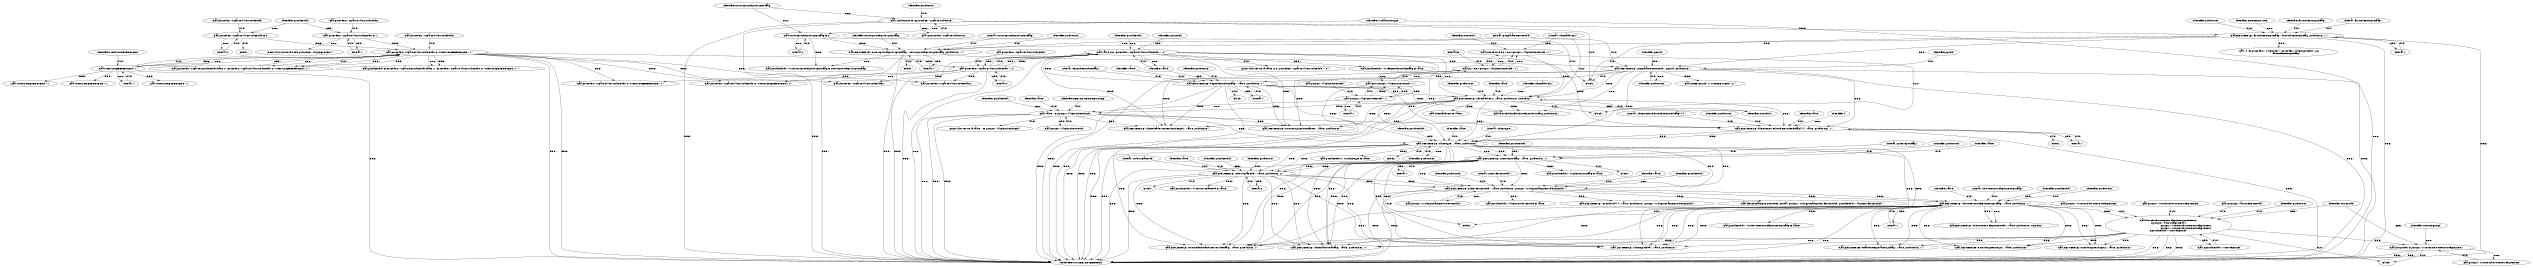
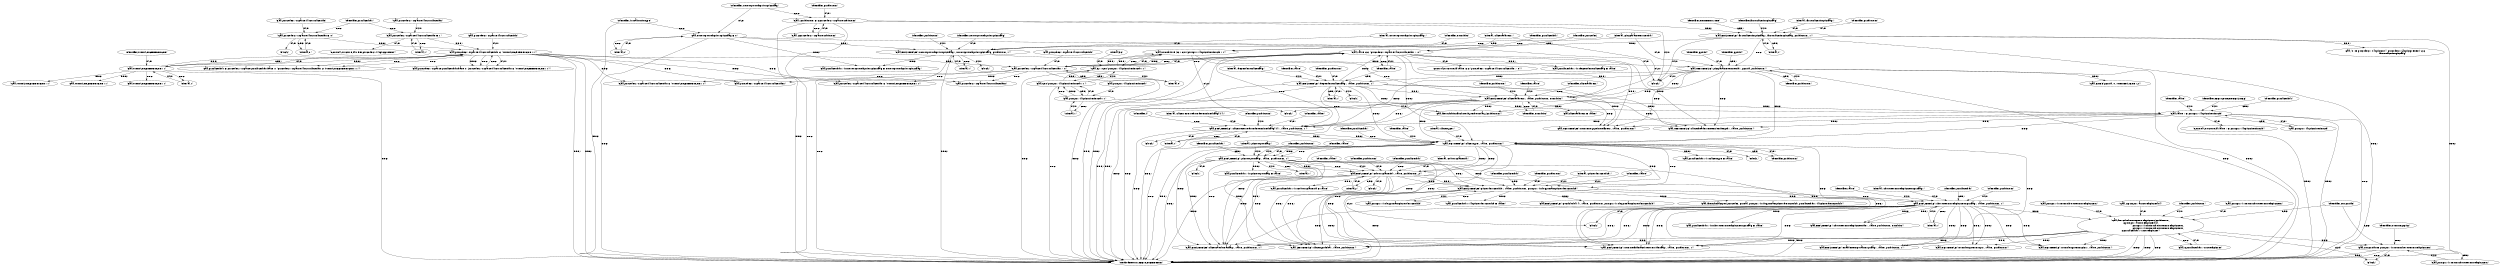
  digraph {
    n1 [label="(Call,st_rps_idx = ps_sps->i1_num_short_term_ref_pic_sets)"]
    n2 [label="(MethodReturn,IHEVCD_ERROR_T)"]
    n3 [label="(Block,)"]
    n4 [label="(Call,ps_sps->i1_num_short_term_ref_pic_sets)"]
    n5 [label="(Call,ihevcd_short_term_ref_pic_set(ps_bitstrm,\n &ps_sps->as_stref_picset[0],\n                                              ps_sps->i1_num_short_term_ref_pic_sets,\n                                              ps_sps->i1_num_short_term_ref_pic_sets,\n &ps_slice_hdr->s_stref_picset))"]
    n6 [label="(Call,BITS_PARSE(\"num_ref_idx_active_override_flag\", value, ps_bitstrm, 1))"]
    n7 [label="(Call,BITS_PARSE(\"enable_temporal_mvp_flag\", value, ps_bitstrm, 1))"]
    n8 [label="(Call,BITS_PARSE(\"slice_sao_luma_flag\", value, ps_bitstrm, 1))"]
    n9 [label="(Call,SEV_PARSE(\"slice_qp_delta\", value, ps_bitstrm))"]
    n10 [label="(Call,UEV_PARSE(\"num_long_term_sps\", value, ps_bitstrm))"]
    n11 [label="(Call,&ps_slice_hdr->s_stref_picset)"]
    n12 [label="(Call,UEV_PARSE(\"num_long_term_pics\", value, ps_bitstrm))"]
    n13 [label="(Call,BITS_PARSE(\"short_term_ref_pic_set_sps_flag\", value, ps_bitstrm, 1))"]
    n14 [label="(Block,)"]
    n15 [label="(Call,ps_slice_hdr->i1_short_term_ref_pic_set_sps_flag = value)"]
    n16 [label="(Call,BITS_PARSE(\"short_term_ref_pic_set_idx\", value, ps_bitstrm, numbits))"]
    n17 [label="(Literal,1)"]
    n18 [label="(Call,BITS_PARSE(\"pic_order_cnt_lsb\", value, ps_bitstrm, ps_sps->i1_log2_max_pic_order_cnt_lsb))"]
    n19 [label="(Call,ps_sps->i1_log2_max_pic_order_cnt_lsb)"]
    n20 [label="(Call,ps_slice_hdr->i4_pic_order_cnt_lsb = value)"]
    n21 [label="(Call,BITS_PARSE(\"poc_lsb_lt[ i ]\", value, ps_bitstrm, ps_sps->i1_log2_max_pic_order_cnt_lsb))"]
    n22 [label="(Call,ihevcd_calc_poc(ps_codec, ps_nal, ps_sps->i1_log2_max_pic_order_cnt_lsb, ps_slice_hdr->i4_pic_order_cnt_lsb))"]
    n23 [label="(Call,BITS_PARSE(\"pic_output_flag\", value, ps_bitstrm, 1))"]
    n24 [label="(Call,BITS_PARSE(\"colour_plane_id\", value, ps_bitstrm, 2))"]
    n25 [label="(Block,)"]
    n26 [label="(Literal,1)"]
    n27 [label="(Call,ps_slice_hdr->i1_pic_output_flag = value)"]
    n28 [label="(Call,ps_slice_hdr->i1_colour_plane_id = value)"]
    n29 [label="(Literal,2)"]
    n30 [label="(Block,)"]
    n31 [label="(Call,UEV_PARSE(\"slice_type\", value, ps_bitstrm))"]
    n32 [label="(Call,ps_slice_hdr->i1_slice_type = value)"]
    n33 [label="(Block,)"]
    n34 [label="(Identifier,ps_bitstrm)"]
    n35 [label="(Call,BITS_PARSE(\"slice_reserved_undetermined_flag[ i ]\", value, ps_bitstrm, 1))"]
    n36 [label="(Block,)"]
    n37 [label="(Literal,1)"]
    n38 [label="(Call,value >= ps_sps->i4_pic_size_in_ctb)"]
    n39 [label="(ControlStructure,if(value >= ps_sps->i4_pic_size_in_ctb))"]
    n40 [label="(Call,UEV_PARSE(\"slice_header_extension_length\", value, ps_bitstrm))"]
    n41 [label="(Call,UEV_PARSE(\"num_entry_point_offsets\", value, ps_bitstrm))"]
    n42 [label="(Call,ps_sps->i4_pic_size_in_ctb)"]
    n43 [label="(Call,BITS_PARSE(\"slice_address\", value, ps_bitstrm, num_bits))"]
    n44 [label="(Identifier,num_bits)"]
    n45 [label="(Block,)"]
    n46 [label="(Call,ihevcd_bits_flush_to_byte_boundary(ps_bitstrm))"]
    n47 [label="(Call,slice_address = value)"]
    n48 [label="(Call,value && (ps_codec->s_parse.i4_cur_slice_idx > 0))"]
    n49 [label="(Call,ps_codec->s_parse.i4_cur_slice_idx > 0)"]
    n50 [label="(ControlStructure,if(value && (ps_codec->s_parse.i4_cur_slice_idx > 0)))"]
    n51 [label="(Call,ps_slice_hdr->i1_dependent_slice_flag = value)"]
    n52 [label="(Identifier,value)"]
    n53 [label="(Call,ps_codec->s_parse.i4_cur_slice_idx & (MAX_SLICE_HDR_CNT - 1))"]
    n54 [label="(Call,ps_codec->s_parse.i4_cur_slice_idx--)"]
    n55 [label="(Literal,0)"]
    n56 [label="(Call,ps_codec->s_parse.i4_cur_slice_idx & (MAX_SLICE_HDR_CNT - 1))"]
    n57 [label="(Call,ps_codec->s_parse.i4_cur_slice_idx--)"]
    n58 [label="(Call,BITS_PARSE(\"dependent_slice_flag\", value, ps_bitstrm, 1))"]
    n59 [label="(Block,)"]
    n60 [label="(Literal,1)"]
    n61 [label="(Call,UEV_PARSE(\"pic_parameter_set_id\", pps_id, ps_bitstrm))"]
    n62 [label="(Identifier,ps_bitstrm)"]
    n63 [label="(Call,CLIP3(pps_id, 0, MAX_PPS_CNT - 2))"]
    n64 [label="(Block,)"]
    n65 [label="(Call,BITS_PARSE(\"no_output_of_prior_pics_flag\", no_output_of_prior_pics_flag, ps_bitstrm, 1))"]
    n66 [label="(Block,)"]
    n67 [label="(Literal,1)"]
    n68 [label="(Call,ps_slice_hdr->i1_no_output_of_prior_pics_flag = no_output_of_prior_pics_flag)"]
    n69 [label="(Call,no_output_of_prior_pics_flag = 0)"]
    n70 [label="(Literal,0)"]
    n71 [label="(Call,BITS_PARSE(\"first_slice_in_pic_flag\", first_slice_in_pic_flag, ps_bitstrm, 1))"]
    n72 [label="(Literal,1)"]
    n73 [label="(Call,(0 != ps_codec->u4_pic_cnt || ps_codec->i4_pic_present) &&\n                    first_slice_in_pic_flag)"]
    n74 [label="(Call,*ps_bitstrm = &ps_codec->s_parse.s_bitstrm)"]
    n75 [label="(Call,&ps_codec->s_parse.s_bitstrm)"]
    n76 [label="(Call,ps_codec->s_parse.i4_cur_slice_idx & (MAX_SLICE_HDR_CNT - 1))"]
    n77 [label="(Call,MAX_SLICE_HDR_CNT - 1)"]
    n78 [label="(Call,ps_codec->s_parse.ps_slice_hdr_base + (ps_codec->s_parse.i4_cur_slice_idx & (MAX_SLICE_HDR_CNT - 1)))"]
    n79 [label="(Call,ps_slice_hdr = ps_codec->s_parse.ps_slice_hdr_base + (ps_codec->s_parse.i4_cur_slice_idx & (MAX_SLICE_HDR_CNT - 1)))"]
    n80 [label="(Literal,1)"]
    n81 [label="(Call,MAX_SLICE_HDR_CNT - 1)"]
    n82 [label="(Call,MAX_SLICE_HDR_CNT - 1)"]
    n83 [label="(Call,MAX_SLICE_HDR_CNT - 1)"]
    n84 [label="(Call,ps_codec->s_parse.i4_cur_slice_idx = 0)"]
    n85 [label="(Literal,0)"]
    n86 [label="(Block,)"]
    n87 [label="(Call,ps_codec->s_parse.i4_cur_slice_idx = 1)"]
    n88 [label="(ControlStructure,if(0 == ps_codec->i4_pic_present))"]
    n89 [label="(Literal,1)"]
    n90 [label="(Call,num_bits = 32 - CLZ(ps_sps->i4_pic_size_in_ctb - 1))"]
    n91 [label="(Call,32 - CLZ(ps_sps->i4_pic_size_in_ctb - 1))"]
    n92 [label="(Call,CLZ(ps_sps->i4_pic_size_in_ctb - 1))"]
    n93 [label="(Call,ps_sps->i4_pic_size_in_ctb - 1)"]
    n94 [label="(Literal,1)"]
    n95 [label="(Identifier,no_output_of_prior_pics_flag)"]
    n96 [label="(Literal,\"slice_reserved_undetermined_flag[ i ]\")"]
    n97 [label="(Identifier,ps_bitstrm)"]
    n98 [label="(Literal,\"pic_output_flag\")"]
    n99 [label="(Call,ps_sps->i1_num_short_term_ref_pic_sets)"]
    n100 [label="(Identifier,ps_bitstrm)"]
    n101 [label="(Call,&ps_sps->as_stref_picset[0])"]
    n102 [label="(Call,ps_codec->s_parse.i4_cur_slice_idx)"]
    n103 [label="(Literal,\"pic_parameter_set_id\")"]
    n104 [label="(Call,ps_codec->s_parse.i4_cur_slice_idx)"]
    n105 [label="(Identifier,ps_bitstrm)"]
    n106 [label="(Identifier,ps_bitstrm)"]
    n107 [label="(Identifier,value)"]
    n108 [label="(Identifier,ps_bitstrm)"]
    n109 [label="(Identifier,pps_id)"]
    n110 [label="(Identifier,value)"]
    n111 [label="(Identifier,NAL_BLA_W_LP)"]
    n112 [label="(Identifier,value)"]
    n113 [label="(Identifier,ps_slice_hdr)"]
    n114 [label="(Identifier,ps_slice_hdr)"]
    n115 [label="(Identifier,ps_bitstrm)"]
    n116 [label="(Identifier,value)"]
    n117 [label="(Identifier,IHEVCD_IGNORE_SLICE)"]
    n118 [label="(Identifier,ps_slice_hdr)"]
    n119 [label="(Literal,\"slice_address\")"]
    n120 [label="(Literal,32)"]
    n121 [label="(Identifier,value)"]
    n122 [label="(Call,ps_codec->s_parse.i4_cur_slice_idx)"]
    n123 [label="(Identifier,ps_bitstrm)"]
    n124 [label="(Literal,\"dependent_slice_flag\")"]
    n125 [label="(Identifier,value)"]
    n126 [label="(Identifier,ps_bitstrm)"]
    n127 [label="(Identifier,i1_nal_unit_type)"]
    n128 [label="(Identifier,ps_bitstrm)"]
    n129 [label="(Identifier,MAX_SLICE_HDR_CNT)"]
    n130 [label="(Identifier,first_slice_in_pic_flag)"]
    n131 [label="(Identifier,value)"]
    n132 [label="(Call,ps_codec->s_parse.i4_cur_slice_idx)"]
    n133 [label="(Call,ps_sps->i1_num_short_term_ref_pic_sets)"]
    n134 [label="(Identifier,ps_bitstrm)"]
    n135 [label="(Identifier,ps_slice_hdr)"]
    n136 [label="(Call,ps_sps->i4_pic_size_in_ctb)"]
    n137 [label="(Literal,\"slice_type\")"]
    n138 [label="(Identifier,ps_codec)"]
    n139 [label="(Identifier,no_output_of_prior_pics_flag)"]
    n140 [label="(Identifier,value)"]
    n141 [label="(Literal,\"no_output_of_prior_pics_flag\")"]
    n142 [label="(Identifier,ps_bitstrm)"]
    n143 [label="(Literal,\"short_term_ref_pic_set_sps_flag\")"]
    n144 [label="(Identifier,pps_id)"]
    n145 [label="(Identifier,ps_slice_hdr)"]
    n146 [label="(Identifier,num_bits)"]
    n147 [label="(Literal,\"colour_plane_id\")"]
    n148 [label="(Identifier,ps_slice_hdr)"]
    n149 [label="(Identifier,st_rps_idx)"]
    n150 [label="(Literal,\"first_slice_in_pic_flag\")"]
    n151 [label="(Identifier,slice_address)"]
    n152 [label="(Identifier,value)"]
    n153 [label="(Identifier,i)"]
    n154 [label="(Identifier,ps_slice_hdr)"]
    n155 [label="(Literal,\"pic_order_cnt_lsb\")"]
    n156 [label="(Identifier,num_neg_pics)"]
    n157 [label="(Identifier,ps_slice_hdr)"]
    n1 -> n2 [label="DDG: "]
    n1 -> n2 [label="DDG: "]
    n1 -> n3 [label="AST: "]
    n1 -> n4 [label="CFG: "]
    n4 -> n1 [label="AST: "]
    n5 -> n1 [label="DDG: "]
    n5 -> n2 [label="DDG: "]
    n5 -> n2 [label="DDG: "]
    n5 -> n2 [label="DDG: "]
    n5 -> n3 [label="AST: "]
    n5 -> n6 [label="DDG: "]
    n5 -> n7 [label="DDG: "]
    n5 -> n8 [label="DDG: "]
    n5 -> n9 [label="DDG: "]
    n5 -> n10 [label="DDG: "]
    n5 -> n11 [label="CFG: "]
    n5 -> n12 [label="DDG: "]
    n11 -> n5 [label="AST: "]
    n13 -> n2 [label="DDG: "]
    n13 -> n5 [label="DDG: "]
    n13 -> n6 [label="DDG: "]
    n13 -> n6 [label="DDG: "]
    n13 -> n7 [label="DDG: "]
    n13 -> n7 [label="DDG: "]
    n13 -> n8 [label="DDG: "]
    n13 -> n8 [label="DDG: "]
    n13 -> n9 [label="DDG: "]
    n13 -> n9 [label="DDG: "]
    n13 -> n10 [label="DDG: "]
    n13 -> n10 [label="DDG: "]
    n13 -> n12 [label="DDG: "]
    n13 -> n12 [label="DDG: "]
    n13 -> n14 [label="AST: "]
    n13 -> n15 [label="DDG: "]
    n13 -> n16 [label="DDG: "]
    n13 -> n16 [label="DDG: "]
    n13 -> n17 [label="CFG: "]
    n17 -> n13 [label="AST: "]
    n18 -> n2 [label="DDG: "]
    n18 -> n2 [label="DDG: "]
    n18 -> n13 [label="DDG: "]
    n18 -> n13 [label="DDG: "]
    n18 -> n14 [label="AST: "]
    n18 -> n19 [label="CFG: "]
    n18 -> n20 [label="DDG: "]
    n18 -> n21 [label="DDG: "]
    n18 -> n22 [label="DDG: "]
    n19 -> n18 [label="AST: "]
    n23 -> n2 [label="DDG: "]
    n23 -> n6 [label="DDG: "]
    n23 -> n6 [label="DDG: "]
    n23 -> n8 [label="DDG: "]
    n23 -> n8 [label="DDG: "]
    n23 -> n9 [label="DDG: "]
    n23 -> n9 [label="DDG: "]
    n23 -> n18 [label="DDG: "]
    n23 -> n18 [label="DDG: "]
    n23 -> n24 [label="DDG: "]
    n23 -> n24 [label="DDG: "]
    n23 -> n25 [label="AST: "]
    n23 -> n26 [label="CFG: "]
    n23 -> n27 [label="DDG: "]
    n24 -> n2 [label="DDG: "]
    n24 -> n6 [label="DDG: "]
    n24 -> n6 [label="DDG: "]
    n24 -> n8 [label="DDG: "]
    n24 -> n8 [label="DDG: "]
    n24 -> n9 [label="DDG: "]
    n24 -> n9 [label="DDG: "]
    n24 -> n18 [label="DDG: "]
    n24 -> n18 [label="DDG: "]
    n24 -> n28 [label="DDG: "]
    n24 -> n29 [label="CFG: "]
    n24 -> n30 [label="AST: "]
    n26 -> n23 [label="AST: "]
    n29 -> n24 [label="AST: "]
    n31 -> n2 [label="DDG: "]
    n31 -> n2 [label="DDG: "]
    n31 -> n6 [label="DDG: "]
    n31 -> n6 [label="DDG: "]
    n31 -> n8 [label="DDG: "]
    n31 -> n8 [label="DDG: "]
    n31 -> n9 [label="DDG: "]
    n31 -> n9 [label="DDG: "]
    n31 -> n18 [label="DDG: "]
    n31 -> n18 [label="DDG: "]
    n31 -> n23 [label="DDG: "]
    n31 -> n23 [label="DDG: "]
    n31 -> n24 [label="DDG: "]
    n31 -> n24 [label="DDG: "]
    n31 -> n32 [label="DDG: "]
    n31 -> n33 [label="AST: "]
    n31 -> n34 [label="CFG: "]
    n34 -> n31 [label="AST: "]
    n35 -> n2 [label="DDG: "]
    n35 -> n31 [label="DDG: "]
    n35 -> n31 [label="DDG: "]
    n35 -> n36 [label="AST: "]
    n35 -> n37 [label="CFG: "]
    n37 -> n35 [label="AST: "]
    n38 -> n2 [label="DDG: "]
    n38 -> n2 [label="DDG: "]
    n38 -> n2 [label="DDG: "]
    n38 -> n31 [label="DDG: "]
    n38 -> n35 [label="DDG: "]
    n38 -> n39 [label="AST: "]
    n38 -> n40 [label="DDG: "]
    n38 -> n41 [label="DDG: "]
    n38 -> n42 [label="CFG: "]
    n42 -> n38 [label="AST: "]
    n43 -> n2 [label="DDG: "]
    n43 -> n2 [label="DDG: "]
    n43 -> n2 [label="DDG: "]
    n43 -> n31 [label="DDG: "]
    n43 -> n35 [label="DDG: "]
    n43 -> n38 [label="DDG: "]
    n43 -> n40 [label="DDG: "]
    n43 -> n41 [label="DDG: "]
    n43 -> n44 [label="CFG: "]
    n43 -> n45 [label="AST: "]
    n43 -> n46 [label="DDG: "]
    n43 -> n47 [label="DDG: "]
    n44 -> n43 [label="AST: "]
    n48 -> n2 [label="DDG: "]
    n48 -> n2 [label="DDG: "]
    n48 -> n31 [label="DDG: "]
    n48 -> n35 [label="DDG: "]
    n48 -> n40 [label="DDG: "]
    n48 -> n41 [label="DDG: "]
    n48 -> n43 [label="DDG: "]
    n48 -> n49 [label="CFG: "]
    n48 -> n50 [label="AST: "]
    n48 -> n51 [label="DDG: "]
    n48 -> n52 [label="CFG: "]
    n49 -> n2 [label="DDG: "]
    n49 -> n48 [label="AST: "]
    n49 -> n48 [label="DDG: "]
    n49 -> n48 [label="DDG: "]
    n49 -> n53 [label="DDG: "]
    n49 -> n54 [label="DDG: "]
    n49 -> n55 [label="CFG: "]
    n49 -> n56 [label="DDG: "]
    n49 -> n57 [label="DDG: "]
    n52 -> n48 [label="AST: "]
    n52 -> n58 [label="CFG: "]
    n55 -> n49 [label="AST: "]
    n58 -> n2 [label="DDG: "]
    n58 -> n2 [label="DDG: "]
    n58 -> n31 [label="DDG: "]
    n58 -> n35 [label="DDG: "]
    n58 -> n40 [label="DDG: "]
    n58 -> n41 [label="DDG: "]
    n58 -> n43 [label="DDG: "]
    n58 -> n46 [label="DDG: "]
    n58 -> n48 [label="DDG: "]
    n58 -> n59 [label="AST: "]
    n58 -> n60 [label="CFG: "]
    n60 -> n58 [label="AST: "]
    n61 -> n2 [label="DDG: "]
    n61 -> n2 [label="DDG: "]
    n61 -> n31 [label="DDG: "]
    n61 -> n35 [label="DDG: "]
    n61 -> n40 [label="DDG: "]
    n61 -> n41 [label="DDG: "]
    n61 -> n43 [label="DDG: "]
    n61 -> n46 [label="DDG: "]
    n61 -> n58 [label="DDG: "]
    n61 -> n62 [label="CFG: "]
    n61 -> n63 [label="DDG: "]
    n61 -> n64 [label="AST: "]
    n62 -> n61 [label="AST: "]
    n65 -> n2 [label="DDG: "]
    n65 -> n2 [label="DDG: "]
    n65 -> n61 [label="DDG: "]
    n65 -> n66 [label="AST: "]
    n65 -> n67 [label="CFG: "]
    n65 -> n68 [label="DDG: "]
    n67 -> n65 [label="AST: "]
+   n69 -> n2 [label="DDG: "]
    n69 -> n64 [label="AST: "]
    n69 -> n65 [label="DDG: "]
    n69 -> n68 [label="DDG: "]
    n69 -> n70 [label="CFG: "]
    n70 -> n69 [label="AST: "]
    n71 -> n2 [label="DDG: "]
    n71 -> n2 [label="DDG: "]
    n71 -> n61 [label="DDG: "]
    n71 -> n64 [label="AST: "]
    n71 -> n65 [label="DDG: "]
    n71 -> n72 [label="CFG: "]
    n71 -> n73 [label="DDG: "]
    n72 -> n71 [label="AST: "]
    n74 -> n2 [label="DDG: "]
    n74 -> n2 [label="DDG: "]
    n74 -> n64 [label="AST: "]
    n74 -> n71 [label="DDG: "]
    n74 -> n75 [label="CFG: "]
    n75 -> n74 [label="AST: "]
    n76 -> n2 [label="DDG: "]
    n76 -> n2 [label="DDG: "]
    n76 -> n49 [label="DDG: "]
    n76 -> n53 [label="DDG: "]
    n76 -> n54 [label="DDG: "]
    n76 -> n56 [label="DDG: "]
    n76 -> n57 [label="DDG: "]
    n76 -> n77 [label="CFG: "]
    n76 -> n78 [label="AST: "]
    n76 -> n78 [label="DDG: "]
    n76 -> n78 [label="DDG: "]
    n76 -> n79 [label="DDG: "]
    n76 -> n79 [label="DDG: "]
    n77 -> n2 [label="DDG: "]
    n77 -> n76 [label="AST: "]
    n77 -> n76 [label="DDG: "]
    n77 -> n76 [label="DDG: "]
    n77 -> n80 [label="CFG: "]
    n77 -> n81 [label="DDG: "]
    n77 -> n82 [label="DDG: "]
    n77 -> n83 [label="DDG: "]
    n78 -> n76 [label="CFG: "]
    n80 -> n77 [label="AST: "]
    n84 -> n76 [label="DDG: "]
    n84 -> n85 [label="CFG: "]
    n84 -> n86 [label="AST: "]
    n85 -> n84 [label="AST: "]
    n87 -> n76 [label="DDG: "]
-   n87 -> n88 [label="CFG: "]
+   n87 -> n88 [label="AST: "]
    n87 -> n89 [label="CFG: "]
    n89 -> n87 [label="AST: "]
    n90 -> n43 [label="DDG: "]
    n90 -> n45 [label="AST: "]
    n90 -> n91 [label="CFG: "]
    n91 -> n2 [label="DDG: "]
    n91 -> n90 [label="AST: "]
    n91 -> n90 [label="DDG: "]
    n91 -> n90 [label="DDG: "]
    n91 -> n92 [label="CFG: "]
    n92 -> n2 [label="DDG: "]
    n92 -> n91 [label="AST: "]
    n92 -> n91 [label="DDG: "]
    n92 -> n93 [label="CFG: "]
    n93 -> n38 [label="DDG: "]
    n93 -> n92 [label="AST: "]
    n93 -> n92 [label="DDG: "]
    n93 -> n92 [label="DDG: "]
    n93 -> n94 [label="CFG: "]
    n94 -> n93 [label="AST: "]
    n95 -> n69 [label="AST: "]
    n95 -> n74 [label="CFG: "]
    n96 -> n35 [label="AST: "]
    n97 -> n71 [label="AST: "]
    n98 -> n23 [label="AST: "]
    n99 -> n5 [label="AST: "]
    n100 -> n23 [label="AST: "]
    n101 -> n5 [label="AST: "]
    n102 -> n76 [label="AST: "]
    n103 -> n61 [label="AST: "]
    n103 -> n65 [label="CFG: "]
    n104 -> n49 [label="AST: "]
    n105 -> n43 [label="AST: "]
    n106 -> n35 [label="AST: "]
    n107 -> n38 [label="AST: "]
    n108 -> n13 [label="AST: "]
    n109 -> n61 [label="CFG: "]
    n110 -> n35 [label="AST: "]
    n111 -> n71 [label="CFG: "]
    n112 -> n18 [label="AST: "]
    n113 -> n24 [label="CFG: "]
    n114 -> n18 [label="CFG: "]
    n115 -> n24 [label="AST: "]
    n116 -> n13 [label="AST: "]
    n117 -> n38 [label="AST: "]
    n118 -> n38 [label="CFG: "]
    n119 -> n43 [label="AST: "]
    n119 -> n90 [label="CFG: "]
    n120 -> n91 [label="AST: "]
    n121 -> n23 [label="AST: "]
    n122 -> n84 [label="AST: "]
    n123 -> n58 [label="AST: "]
    n124 -> n58 [label="AST: "]
    n125 -> n31 [label="AST: "]
    n126 -> n18 [label="AST: "]
    n127 -> n2 [label="DDG: "]
    n127 -> n69 [label="CFG: "]
    n128 -> n5 [label="AST: "]
    n129 -> n77 [label="AST: "]
    n130 -> n71 [label="AST: "]
    n131 -> n58 [label="AST: "]
    n132 -> n87 [label="AST: "]
    n133 -> n5 [label="AST: "]
    n134 -> n74 [label="AST: "]
    n135 -> n84 [label="CFG: "]
    n135 -> n87 [label="CFG: "]
    n136 -> n93 [label="AST: "]
    n137 -> n31 [label="AST: "]
    n138 -> n48 [label="CFG: "]
    n139 -> n65 [label="AST: "]
    n140 -> n43 [label="AST: "]
    n141 -> n65 [label="AST: "]
    n142 -> n65 [label="AST: "]
    n143 -> n13 [label="AST: "]
    n144 -> n61 [label="AST: "]
    n145 -> n48 [label="CFG: "]
    n146 -> n90 [label="AST: "]
    n147 -> n24 [label="AST: "]
    n148 -> n23 [label="CFG: "]
    n149 -> n1 [label="CFG: "]
    n149 -> n5 [label="CFG: "]
    n150 -> n71 [label="AST: "]
    n151 -> n43 [label="CFG: "]
    n152 -> n24 [label="AST: "]
    n153 -> n35 [label="CFG: "]
    n154 -> n13 [label="CFG: "]
    n155 -> n18 [label="AST: "]
    n156 -> n1 [label="CFG: "]
    n157 -> n31 [label="CFG: "]
  }
